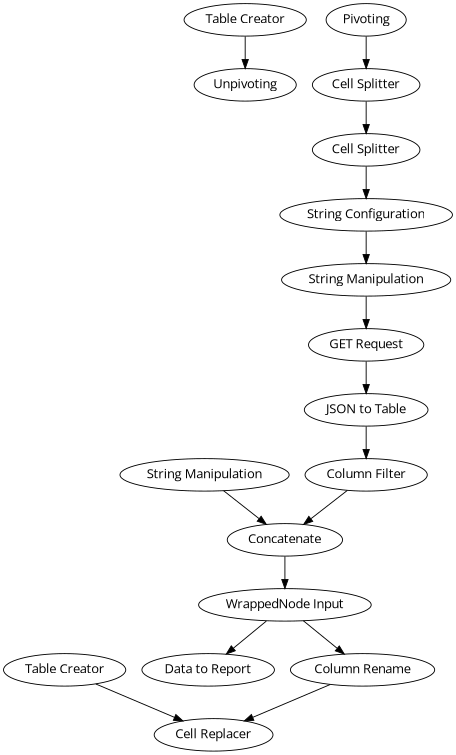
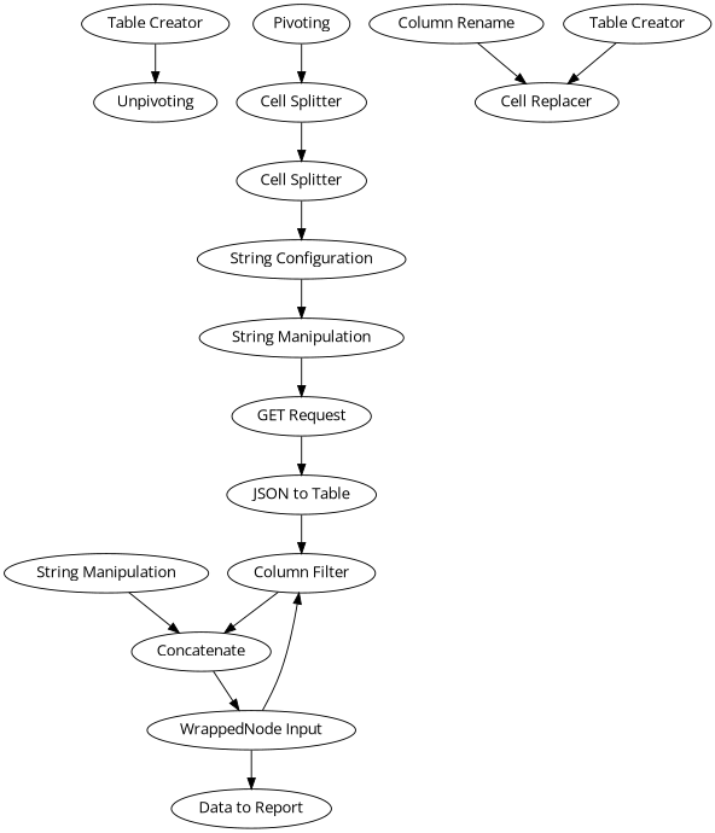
  digraph {
    fontname="Open Sans"
    rankdir=TB
    node [fontname="Open Sans"]
    edge [fontname="Open Sans"]
    n1 [label="Table Creator"]
    n2 [label=Unpivoting]
    n3 [label="String Manipulation"]
    n4 [label="GET Request"]
    n5 [label="JSON to Table"]
    n6 [label="Column Filter"]
    n7 [label=Concatenate]
    n8 [label="WrappedNode Input"]
    n9 [label="Data to Report"]
    n10 [label="Column Rename"]
    n11 [label="String Manipulation"]
    n12 [label="Cell Replacer"]
    n13 [label=Pivoting]
    n14 [label="Cell Splitter"]
    n15 [label="Cell Splitter"]
    n16 [label="Table Creator"]
    n17 [label="String Configuration"]
    n1 -> n2
    n3 -> n4
    n4 -> n5
    n5 -> n6
    n6 -> n7
    n7 -> n8
    n8 -> n9
-   n8 -> n10
+   n8 -> n6
    n10 -> n12
    n11 -> n7
    n13 -> n14
    n14 -> n15
    n15 -> n17
    n16 -> n12
    n17 -> n3
  }
